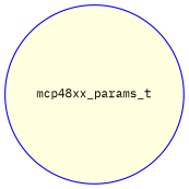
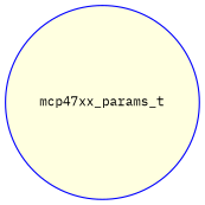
  digraph {
    rankdir=TB
    fontname="IBM Plex Mono"
-   n1 [color=blue fillcolor=lightyellow fontname="IBM Plex Mono" fontsize=10 height=0.2 label=mcp48xx_params_t shape=circle style=filled width=0.4]
+   n1 [color=blue fillcolor=lightyellow fontname="IBM Plex Mono" fontsize=10 height=0.2 label=mcp47xx_params_t shape=circle style=filled width=0.4]
  }
